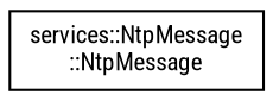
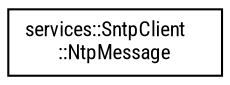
  digraph {
    rankdir=LR
    fontname="Roboto Condensed"
-   n1 [color=black fillcolor=white fontname="Roboto Condensed" fontsize=10 height=0.2 label="services::NtpMessage\l::NtpMessage" shape=record style=filled width=0.4]
+   n1 [color=black fillcolor=white fontname="Roboto Condensed" fontsize=10 height=0.2 label="services::SntpClient\l::NtpMessage" shape=record style=filled width=0.4]
  }
